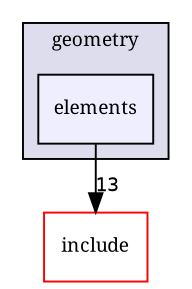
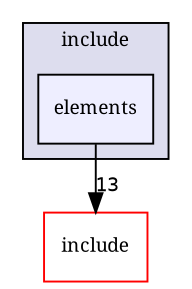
  digraph {
    compound=true
    fontname="Noto Serif"
    node [fontname="Noto Serif" fontsize=10 shape=box style=filled]
    n1 [fillcolor="#eeeeff" label=elements pencolor=black]
    n2 [color=red fillcolor=white label=include]
    subgraph cluster_1 {
      bgcolor="#ddddee"
      fontsize=10
-     label=geometry
+     label=include
      pencolor=black
      n1
    }
    n1 -> n2 [headlabel=13 labeldistance=1.5 labelfontname=Helvetica labelfontsize=10 fontname="Noto Serif"]
  }
